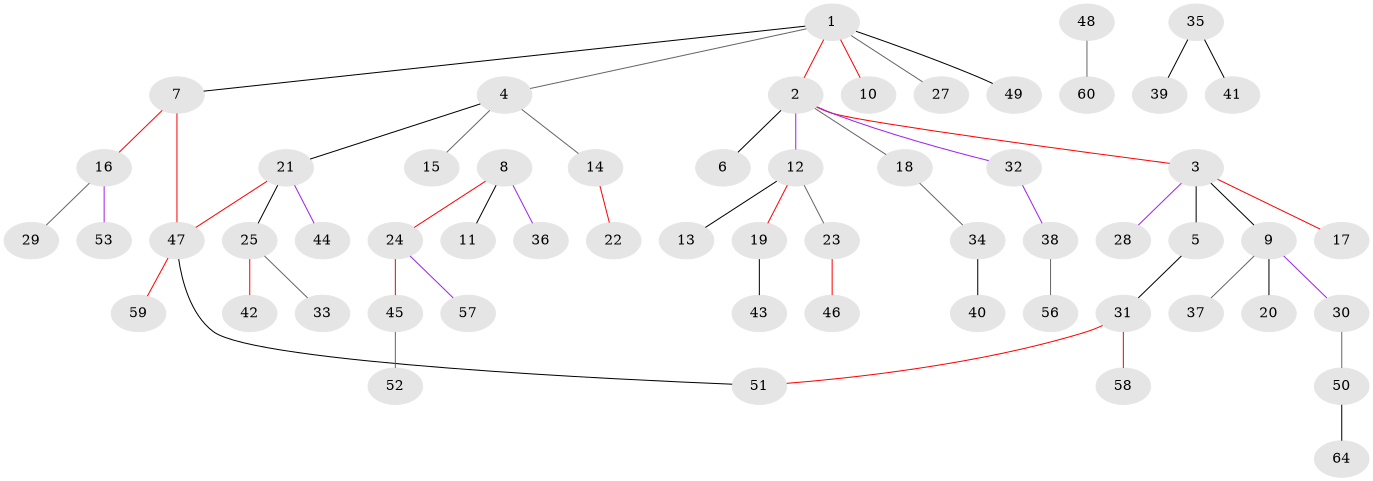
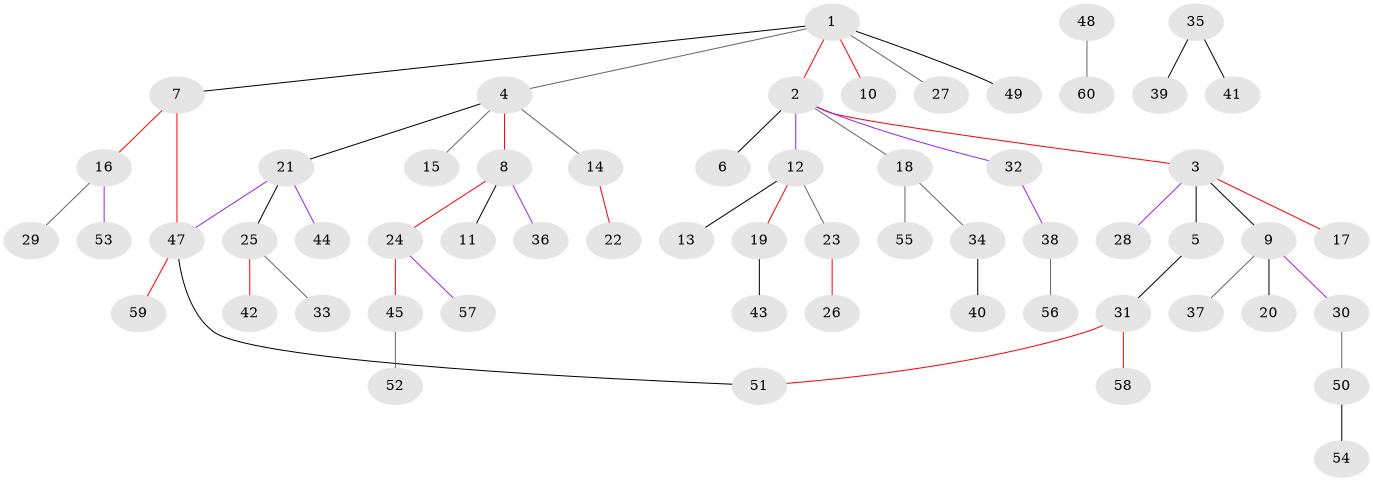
  graph {
    node [color=gray90 style=filled]
    edge [color=black]
    1
    2
    4
    7
    10
    27
    49
    3
    6
    12
    18
    32
    8
    14
    15
    21
    16
    47
    5
    9
    17
    28
    13
    19
    23
    34
+   55
    38
    31
    20
    30
    37
    11
    24
    36
    22
    25
    44
    51
    58
    29
    53
    59
    45
    57
    50
    48
    60
    43
-   26 [label=46]
+   26
    40
    33
    42
    52
    35
    39
    41
-   54 [label=64]
+   54
    56
    1 -- 2 [color=red]
    1 -- 4 [color=gray40]
    1 -- 7
    1 -- 10 [color=red]
    1 -- 27 [color=gray40]
    1 -- 49
    2 -- 3 [color=red]
    2 -- 6
    2 -- 12 [color=purple]
    2 -- 18 [color=gray40]
    2 -- 32 [color=purple]
+   4 -- 8 [color=red]
    4 -- 14 [color=gray40]
    4 -- 15 [color=gray40]
    4 -- 21
    7 -- 16 [color=red]
    7 -- 47 [color=red]
    3 -- 5
    3 -- 9
    3 -- 17 [color=red]
    3 -- 28 [color=purple]
    12 -- 13
    12 -- 19 [color=red]
    12 -- 23 [color=gray40]
    18 -- 34 [color=gray40]
+   18 -- 55 [color=gray40]
    32 -- 38 [color=purple]
    8 -- 11
    8 -- 24 [color=red]
    8 -- 36 [color=purple]
    14 -- 22 [color=red]
-   21 -- 47 [color=red]
+   21 -- 47 [color=purple]
    21 -- 25
    21 -- 44 [color=purple]
    16 -- 29 [color=gray40]
    16 -- 53 [color=purple]
    47 -- 51
    47 -- 59 [color=red]
    5 -- 31
    9 -- 20
    9 -- 30 [color=purple]
    9 -- 37 [color=gray40]
    19 -- 43
    23 -- 26 [color=red]
    34 -- 40
    38 -- 56 [color=gray40]
    31 -- 51 [color=red]
    31 -- 58 [color=red]
    30 -- 50 [color=gray40]
    24 -- 45 [color=red]
    24 -- 57 [color=purple]
    25 -- 33 [color=gray40]
    25 -- 42 [color=red]
    45 -- 52 [color=gray40]
    50 -- 54
    48 -- 60 [color=gray40]
    35 -- 39
    35 -- 41
  }
